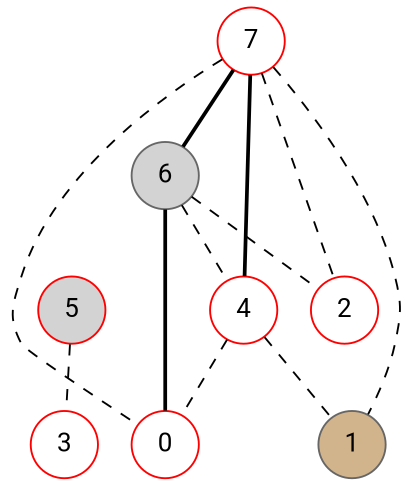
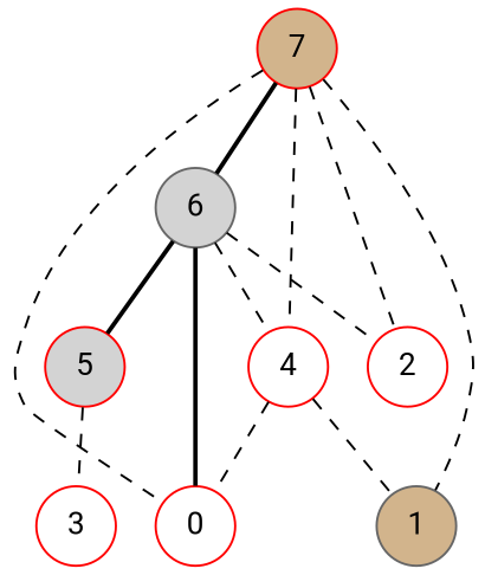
  graph {
    fontname=Roboto
    node [color=red fillcolor=white fontname=Roboto shape=circle style=filled]
    edge [fontname=Roboto style=dashed]
    4
    0
    1 [color=gray40 fillcolor=tan]
    5 [fillcolor=lightgrey]
    3
    2
    6 [color=gray40 fillcolor=lightgrey]
-   7
+   7 [fillcolor=tan]
    4 -- 0
    4 -- 1
    5 -- 3
    6 -- 4
    6 -- 0 [style=bold]
+   6 -- 5 [style=bold]
    6 -- 2
-   7 -- 4 [style=bold]
+   7 -- 4
    7 -- 0
    7 -- 1
    7 -- 2
    7 -- 6 [style=bold]
  }
